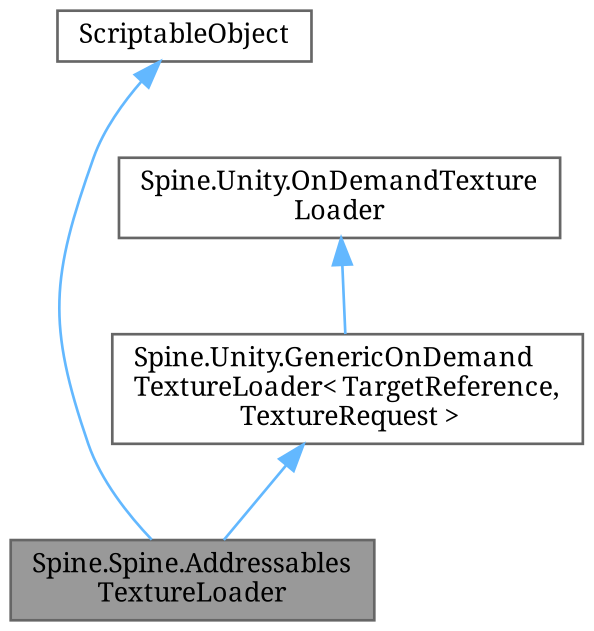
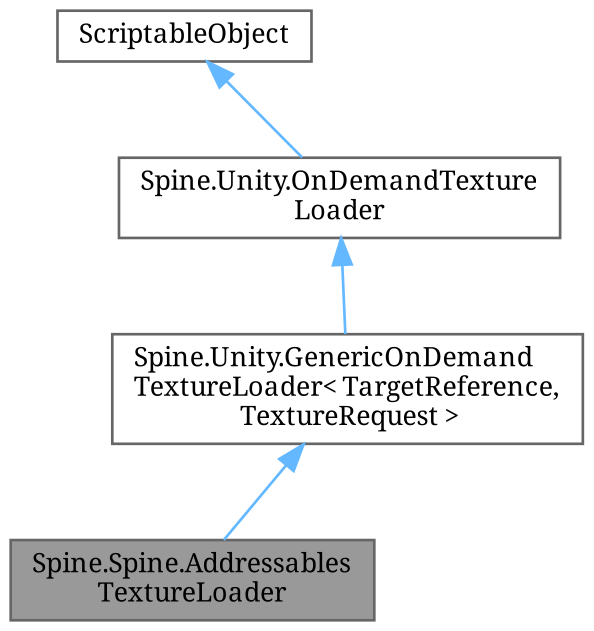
  digraph {
    fontname="Noto Serif"
    node [color=gray40 fillcolor=white fontname="Noto Serif" fontsize=10 shape=box style=filled]
    edge [color=steelblue1 dir=back fontname="Noto Serif" fontsize=10 labelfontname=Helvetica labelfontsize=10 style=solid]
    n1 [fillcolor=grey60 fontcolor=black height=0.2 label="Spine.Spine.Addressables\lTextureLoader" width=0.4]
    n2 [height=0.2 label="Spine.Unity.GenericOnDemand\lTextureLoader\< TargetReference,\l TextureRequest \>" width=0.4]
    n3 [height=0.2 label="Spine.Unity.OnDemandTexture\lLoader" width=0.4]
    n4 [height=0.2 label=ScriptableObject width=0.4]
    n2 -> n1
    n3 -> n2
-   n4 -> n1
+   n4 -> n3
  }
